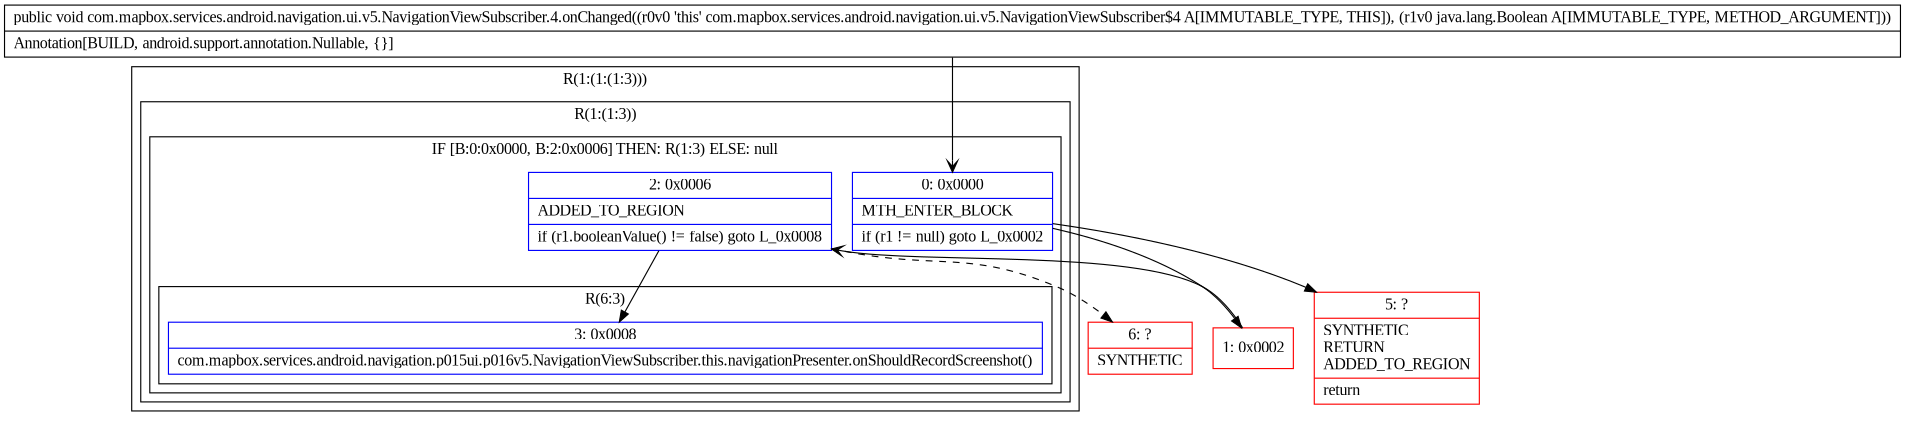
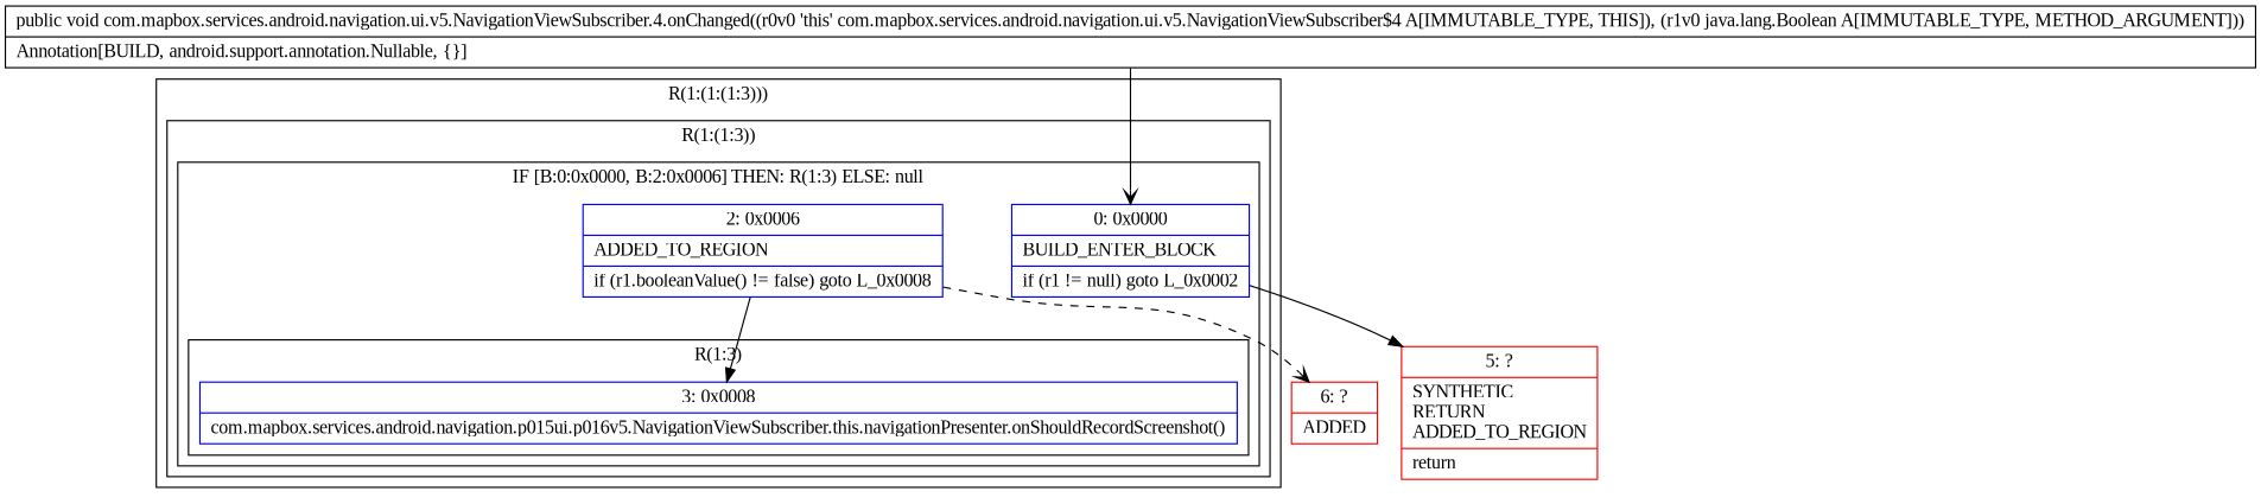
  digraph {
    fontname="Liberation Serif"
    node [color=blue fontname="Liberation Serif" shape=record]
    edge [arrowhead=normal fontname="Liberation Serif"]
    n1 [label="{3\:\ 0x0008|com.mapbox.services.android.navigation.p015ui.p016v5.NavigationViewSubscriber.this.navigationPresenter.onShouldRecordScreenshot()\l}"]
-   n2 [label="{0\:\ 0x0000|MTH_ENTER_BLOCK\l|if (r1 != null) goto L_0x0002\l}"]
+   n2 [label="{0\:\ 0x0000|BUILD_ENTER_BLOCK\l|if (r1 != null) goto L_0x0002\l}"]
    n3 [label="{2\:\ 0x0006|ADDED_TO_REGION\l|if (r1.booleanValue() != false) goto L_0x0008\l}"]
-   n4 [color=red label="{1\:\ 0x0002}"]
    n5 [color=red label="{5\:\ ?|SYNTHETIC\lRETURN\lADDED_TO_REGION\l|return\l}"]
-   n6 [color=red label="{6\:\ ?|SYNTHETIC\l}"]
+   n6 [color=red label="{6\:\ ?|ADDED\l}"]
    n7 [label="{public void com.mapbox.services.android.navigation.ui.v5.NavigationViewSubscriber.4.onChanged((r0v0 'this' com.mapbox.services.android.navigation.ui.v5.NavigationViewSubscriber$4 A[IMMUTABLE_TYPE, THIS]), (r1v0 java.lang.Boolean A[IMMUTABLE_TYPE, METHOD_ARGUMENT]))  | Annotation[BUILD, android.support.annotation.Nullable, \{\}]\l}" color=""]
    subgraph cluster_1 {
      label="R(1:(1:(1:3)))"
      subgraph cluster_2 {
        label="R(1:(1:3))"
        subgraph cluster_3 {
          label="IF [B:0:0x0000, B:2:0x0006] THEN: R(1:3) ELSE: null"
          n2
          n3
          subgraph cluster_4 {
-           label="R(6:3)"
+           label="R(1:3)"
            n1
          }
        }
      }
    }
-   n2 -> n4
    n2 -> n5 [style=solid]
    n3 -> n1
-   n3 -> n6 [style=dashed]
-   n4 -> n3 [arrowhead=vee]
+   n3 -> n6 [arrowhead=vee style=dashed]
    n7 -> n2 [arrowhead=vee]
  }
